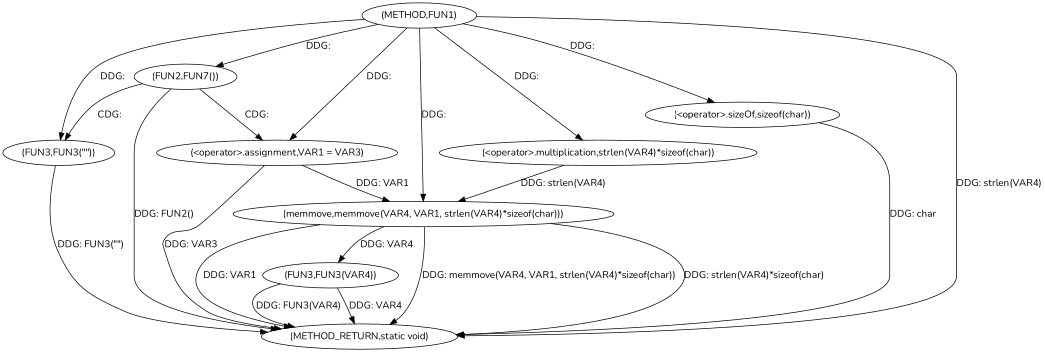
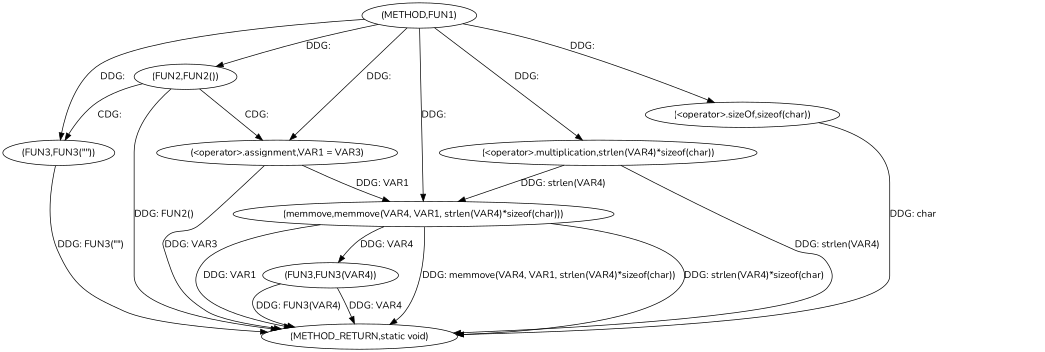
  digraph {
    fontname=Nunito
    node [fontname=Nunito]
    edge [fontname=Nunito]
    n1 [label="(METHOD,FUN1)"]
-   n2 [label="(FUN2,FUN7())"]
+   n2 [label="(FUN2,FUN2())"]
    n3 [label="(FUN3,FUN3(\"\"))"]
    n4 [label="(<operator>.assignment,VAR1 = VAR3)"]
    n5 [label="(memmove,memmove(VAR4, VAR1, strlen(VAR4)*sizeof(char)))"]
    n6 [label="(<operator>.multiplication,strlen(VAR4)*sizeof(char))"]
    n7 [label="(<operator>.sizeOf,sizeof(char))"]
    n8 [label="(METHOD_RETURN,static void)"]
    n9 [label="(FUN3,FUN3(VAR4))"]
    n1 -> n2 [label="DDG: "]
    n1 -> n3 [label="DDG: "]
    n1 -> n4 [label="DDG: "]
    n1 -> n5 [label="DDG: "]
    n1 -> n6 [label="DDG: "]
    n1 -> n7 [label="DDG: "]
    n2 -> n3 [label="CDG: "]
    n2 -> n4 [label="CDG: "]
    n2 -> n8 [label="DDG: FUN2()"]
    n3 -> n8 [label="DDG: FUN3(\"\")"]
    n4 -> n5 [label="DDG: VAR1"]
    n4 -> n8 [label="DDG: VAR3"]
    n5 -> n8 [label="DDG: memmove(VAR4, VAR1, strlen(VAR4)*sizeof(char))"]
    n5 -> n8 [label="DDG: strlen(VAR4)*sizeof(char)"]
    n5 -> n8 [label="DDG: VAR1"]
    n5 -> n9 [label="DDG: VAR4"]
    n6 -> n5 [label="DDG: strlen(VAR4)"]
-   n1 -> n8 [label="DDG: strlen(VAR4)"]
+   n6 -> n8 [label="DDG: strlen(VAR4)"]
    n7 -> n8 [label="DDG: char"]
    n9 -> n8 [label="DDG: VAR4"]
    n9 -> n8 [label="DDG: FUN3(VAR4)"]
  }
